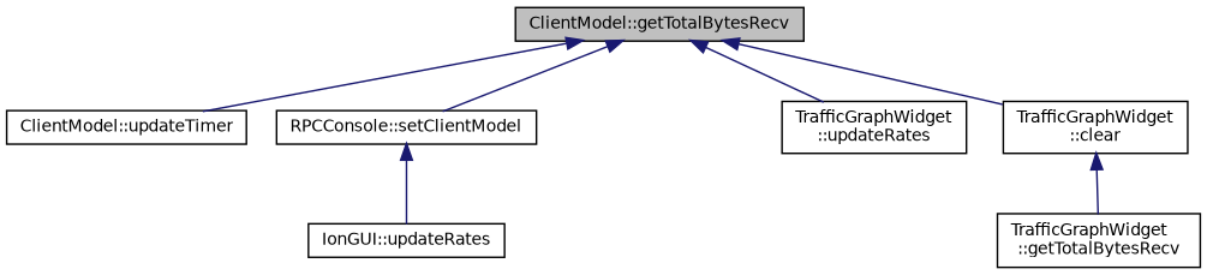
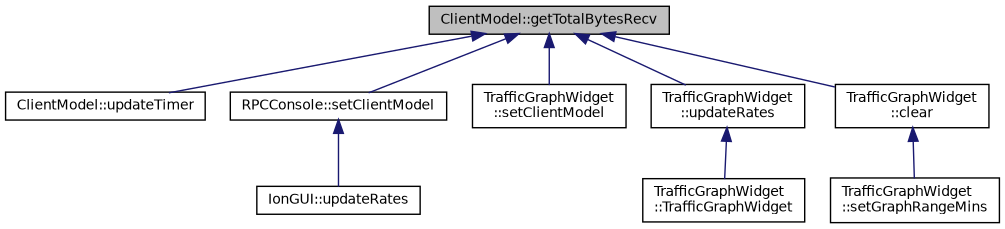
  digraph {
    rankdir=TB
    node [color=black fillcolor=white fontname=Helvetica fontsize=10 shape=record style=filled]
    edge [color=midnightblue dir=back fontname=Helvetica fontsize=10 labelfontname=Helvetica labelfontsize=10 style=solid]
    n1 [fillcolor=grey75 fontcolor=black height=0.2 label="ClientModel::getTotalBytesRecv" width=0.4]
    n2 [height=0.2 label="ClientModel::updateTimer" width=0.4]
    n3 [height=0.2 label="RPCConsole::setClientModel" width=0.4]
+   n4 [height=0.2 label="TrafficGraphWidget\l::setClientModel" width=0.4]
    n5 [height=0.2 label="TrafficGraphWidget\l::updateRates" width=0.4]
    n6 [height=0.2 label="TrafficGraphWidget\l::clear" width=0.4]
    n7 [height=0.2 label="IonGUI::updateRates" width=0.4]
-   n9 [height=0.2 label="TrafficGraphWidget\l::getTotalBytesRecv" width=0.4]
+   n8 [height=0.2 label="TrafficGraphWidget\l::TrafficGraphWidget" width=0.4]
+   n9 [height=0.2 label="TrafficGraphWidget\l::setGraphRangeMins" width=0.4]
    n1 -> n2
    n1 -> n3
+   n1 -> n4
    n1 -> n5
    n1 -> n6
    n3 -> n7
+   n5 -> n8
    n6 -> n9
  }
